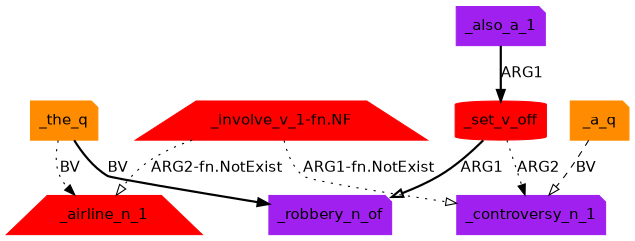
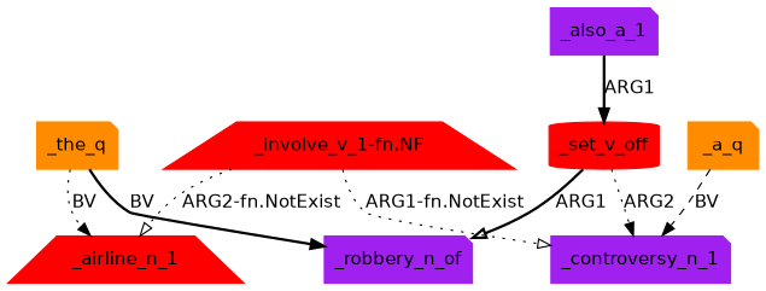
  digraph {
    fontname="DejaVu Sans"
    node [color=purple fontname="DejaVu Sans" shape=note style=filled]
    edge [arrowhead=normal fontname="DejaVu Sans" style=dotted]
    _the_q [color=darkorange]
    _robbery_n_of
    _airline_n_1 [color=red shape=trapezium]
    _a_q [color=darkorange]
    _controversy_n_1
    _set_v_off [color=red shape=cylinder]
    _also_a_1
    "_involve_v_1-fn.NF" [color=red shape=trapezium]
    _the_q -> _robbery_n_of [label=BV style=bold]
    _the_q -> _airline_n_1 [label=BV]
-   _a_q -> _controversy_n_1 [arrowhead=onormal label=BV style=dashed]
+   _a_q -> _controversy_n_1 [label=BV style=dashed]
    _set_v_off -> _robbery_n_of [arrowhead=onormal label=ARG1 style=bold]
    _set_v_off -> _controversy_n_1 [label=ARG2]
    _also_a_1 -> _set_v_off [label=ARG1 style=bold]
    "_involve_v_1-fn.NF" -> _airline_n_1 [arrowhead=onormal label="ARG2-fn.NotExist"]
    "_involve_v_1-fn.NF" -> _controversy_n_1 [arrowhead=onormal label="ARG1-fn.NotExist"]
  }
